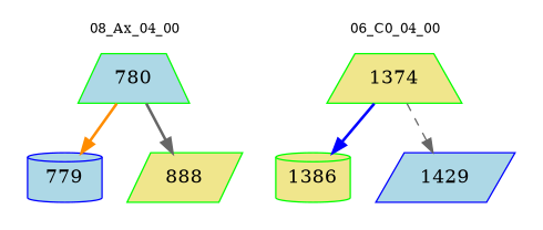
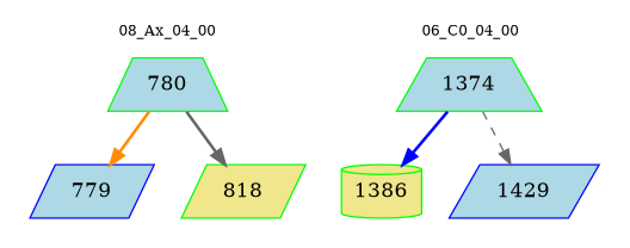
  digraph {
    node [color=green fillcolor=lightblue shape=trapezium style=filled]
    edge [color=gray40 style=bold]
    n1 [label=780]
-   n2 [color=blue label=779 shape=cylinder]
-   n3 [fillcolor=khaki label=888 shape=parallelogram]
-   n4 [fillcolor=khaki label=1374]
+   n2 [color=blue label=779 shape=parallelogram]
+   n3 [fillcolor=khaki label=818 shape=parallelogram]
+   n4 [label=1374]
    n5 [fillcolor=khaki label=1386 shape=cylinder]
    n6 [color=blue label=1429 shape=parallelogram]
    subgraph cluster_1 {
      color=white
      fontsize=10
      label="08_Ax_04_00"
      n1
      n2
      n3
    }
    subgraph cluster_2 {
      color=white
      fontsize=10
      label="06_C0_04_00"
      n4
      n5
      n6
    }
    n1 -> n2 [color=darkorange]
    n1 -> n3
    n4 -> n5 [color=blue]
    n4 -> n6 [style=dashed]
  }
